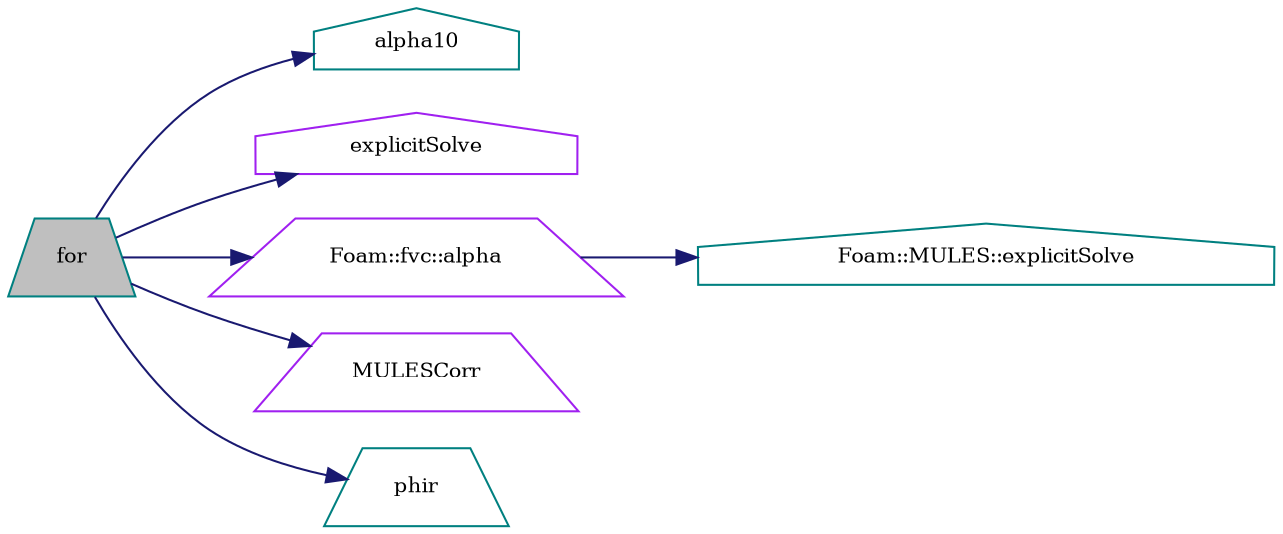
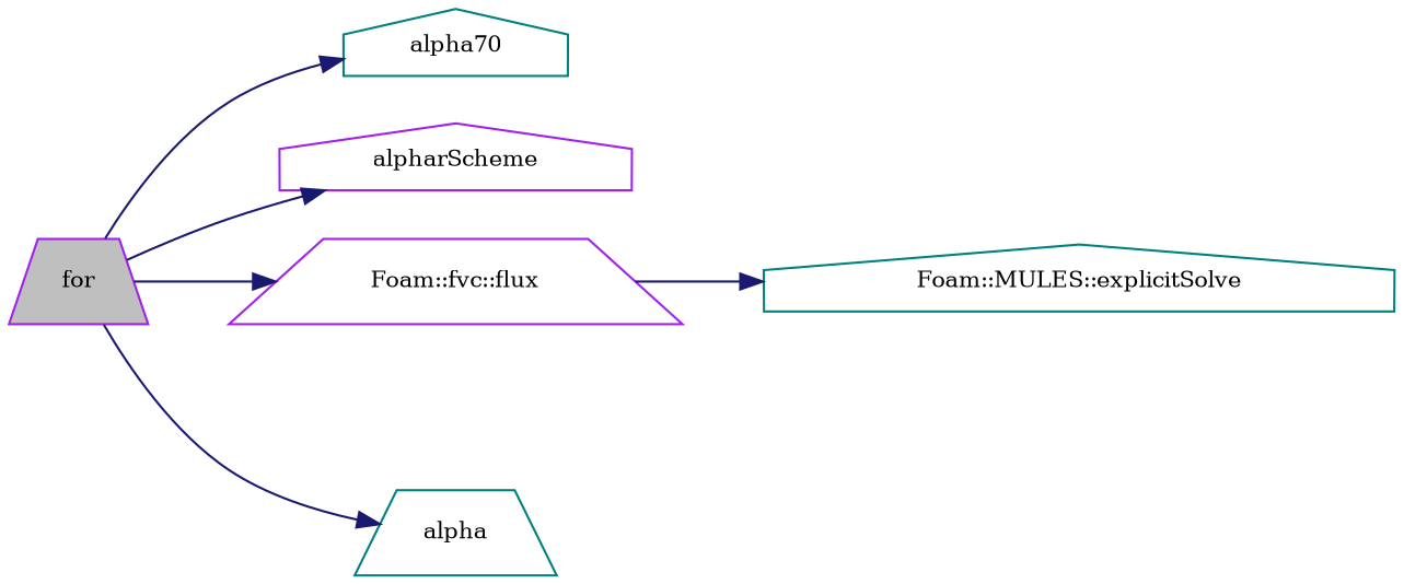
  digraph {
    fontname="DejaVu Serif"
    rankdir=LR
    node [color=purple fontname="DejaVu Serif" fontsize=10 shape=trapezium]
    edge [color=midnightblue fontname="DejaVu Serif" fontsize=10 labelfontname=Helvetica labelfontsize=10 style=solid]
-   n1 [color=teal fillcolor=grey75 fontcolor=black height=0.2 label=for style=filled width=0.4]
-   n2 [color=teal height=0.2 label=alpha10 shape=house width=0.4]
-   n3 [height=0.2 label=explicitSolve shape=house width=0.4]
-   n4 [height=0.2 label="Foam::fvc::alpha" width=0.4]
-   n5 [height=0.2 label=MULESCorr width=0.4]
-   n6 [color=teal height=0.2 label=phir width=0.4]
+   n1 [fillcolor=grey75 fontcolor=black height=0.2 label=for style=filled width=0.4]
+   n2 [color=teal height=0.2 label=alpha70 shape=house width=0.4]
+   n3 [height=0.2 label=alpharScheme shape=house width=0.4]
+   n4 [height=0.2 label="Foam::fvc::flux" width=0.4]
+   n6 [color=teal height=0.2 label=alpha width=0.4]
    n7 [color=teal height=0.2 label="Foam::MULES::explicitSolve" shape=house width=0.4]
    n1 -> n2
    n1 -> n3
    n1 -> n4
-   n1 -> n5
    n1 -> n6
    n4 -> n7
  }
